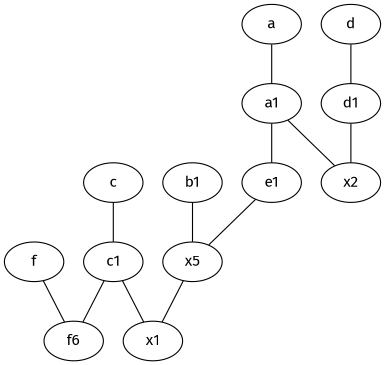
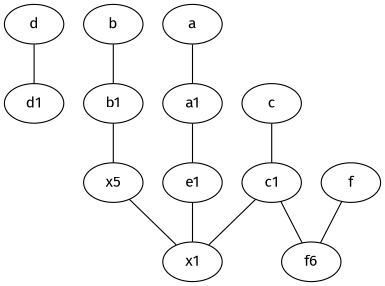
  graph {
    fontname="Fira Sans"
    node [fontname="Fira Sans" labelfontsize=50]
    edge [fontname="Fira Sans"]
    d1
-   x2
    n3 [label=x5]
    b1
    x1
    e1
    a1
    n8 [label=f6]
    c1
    d
    c
    f
    a
-   d1 -- x2
+   b
    n3 -- x1
    b1 -- n3
-   e1 -- n3
-   a1 -- x2
+   e1 -- x1
    a1 -- e1
    c1 -- x1
    c1 -- n8
    d -- d1
    c -- c1
    f -- n8
    a -- a1
+   b -- b1
  }
